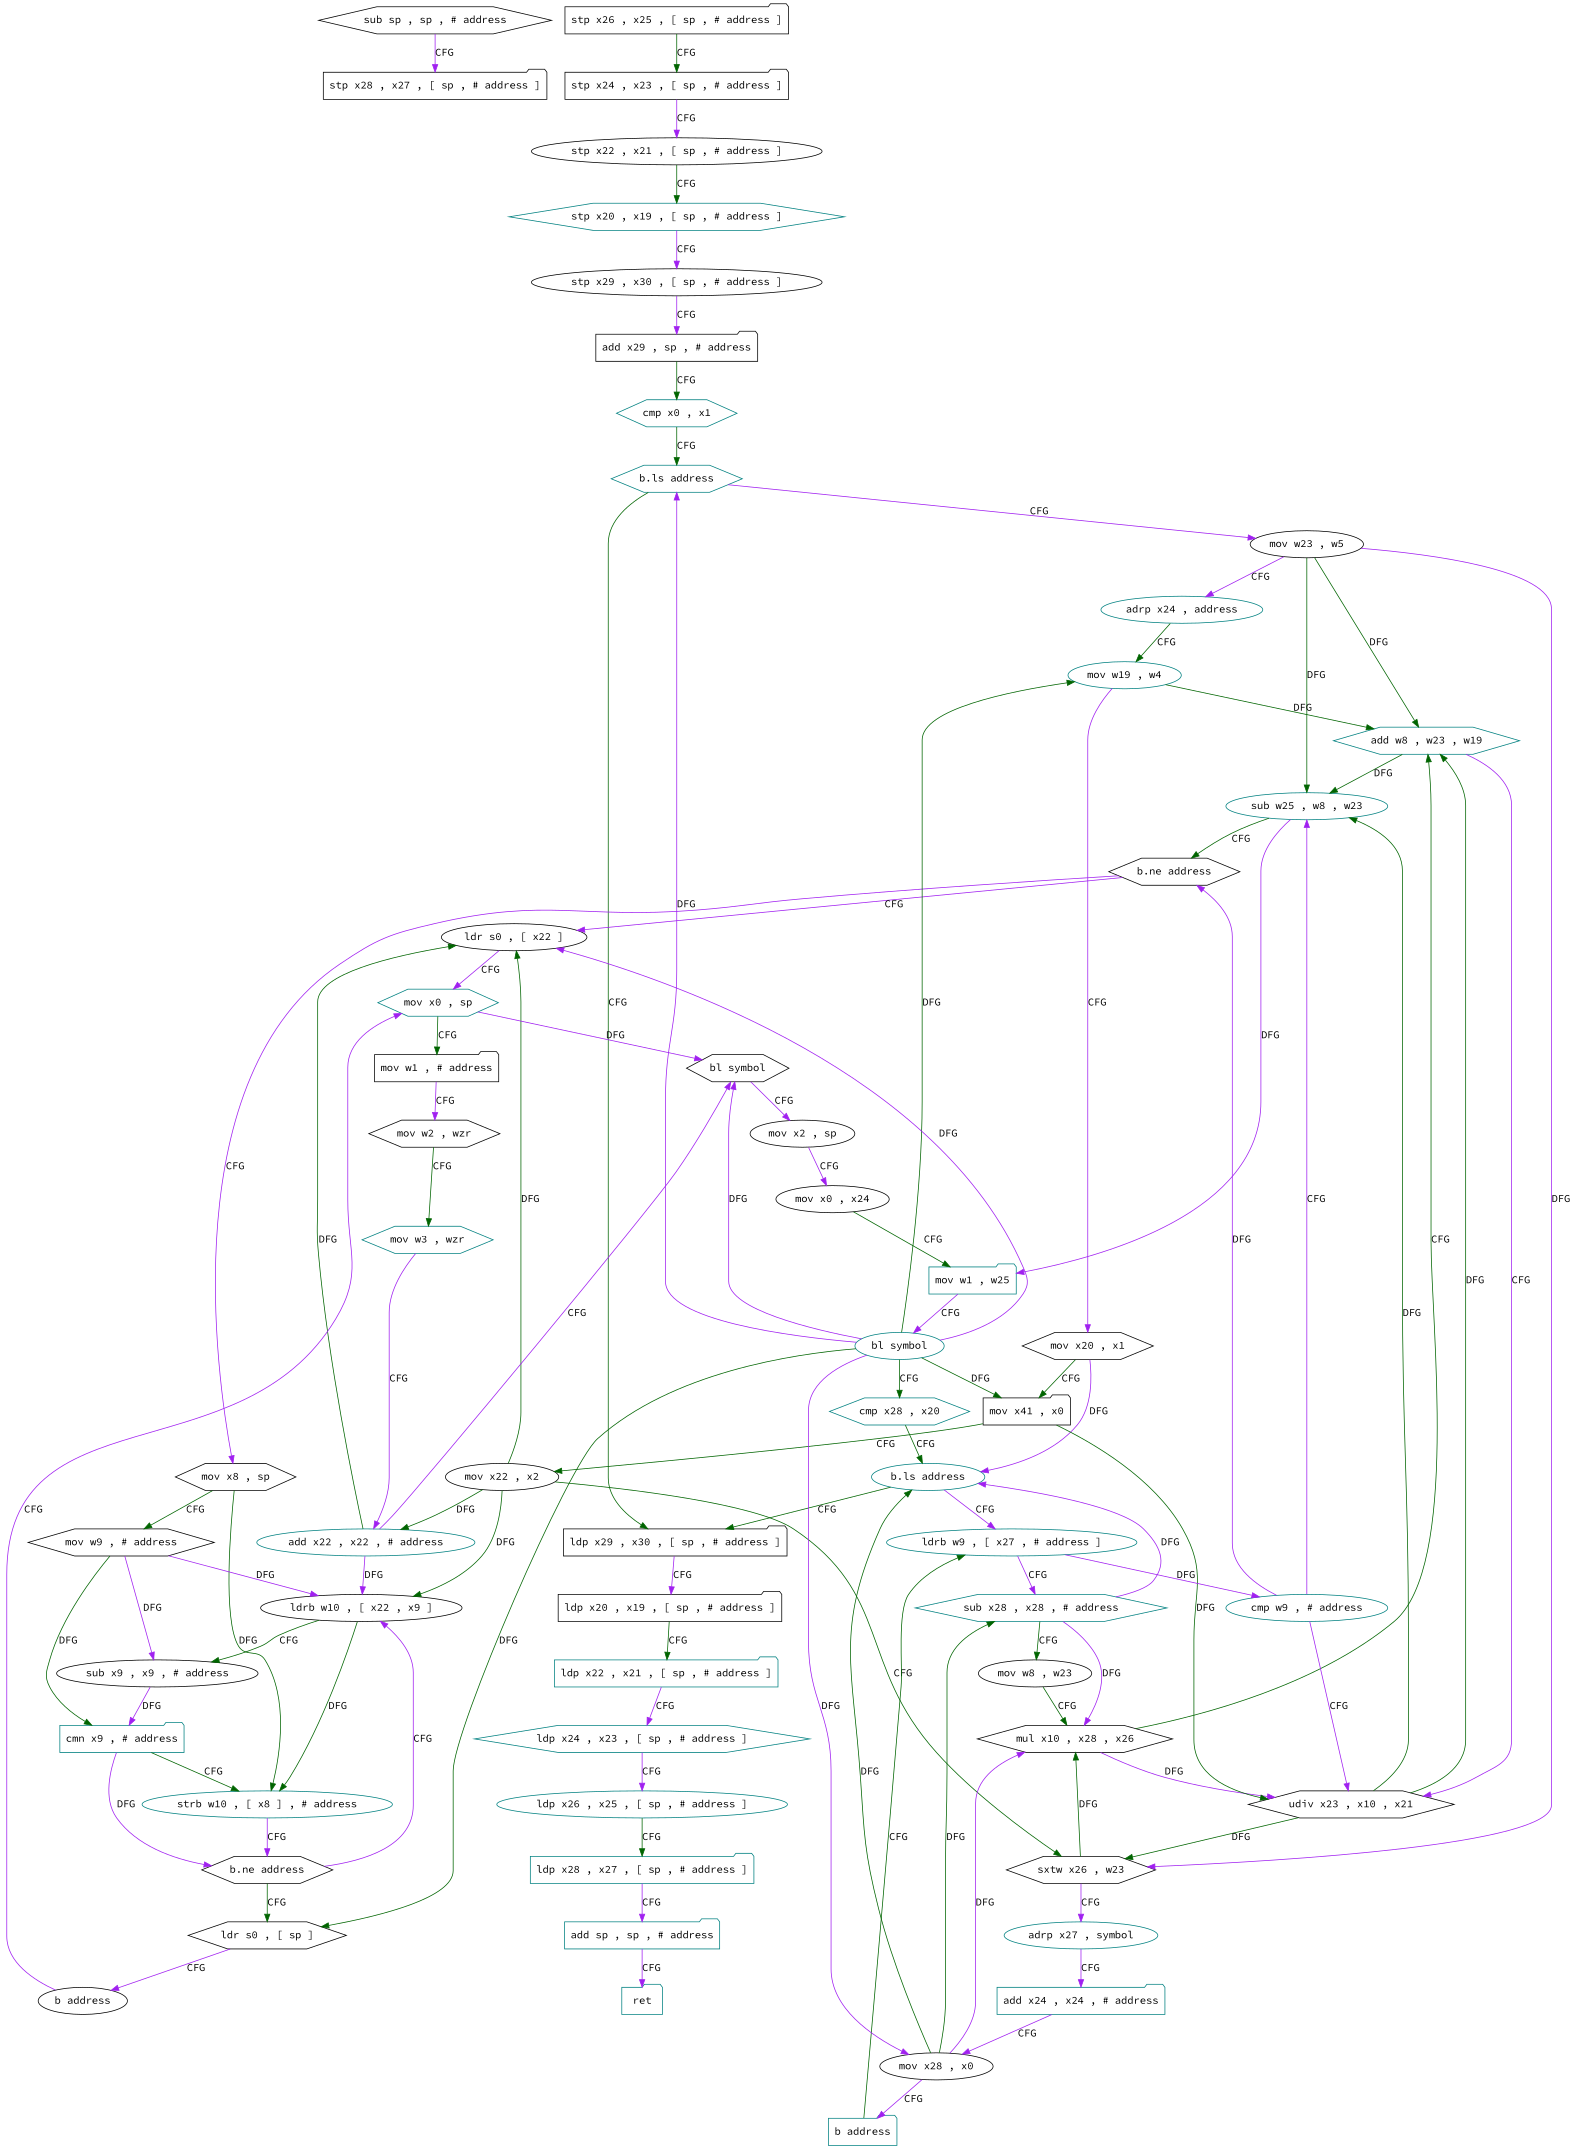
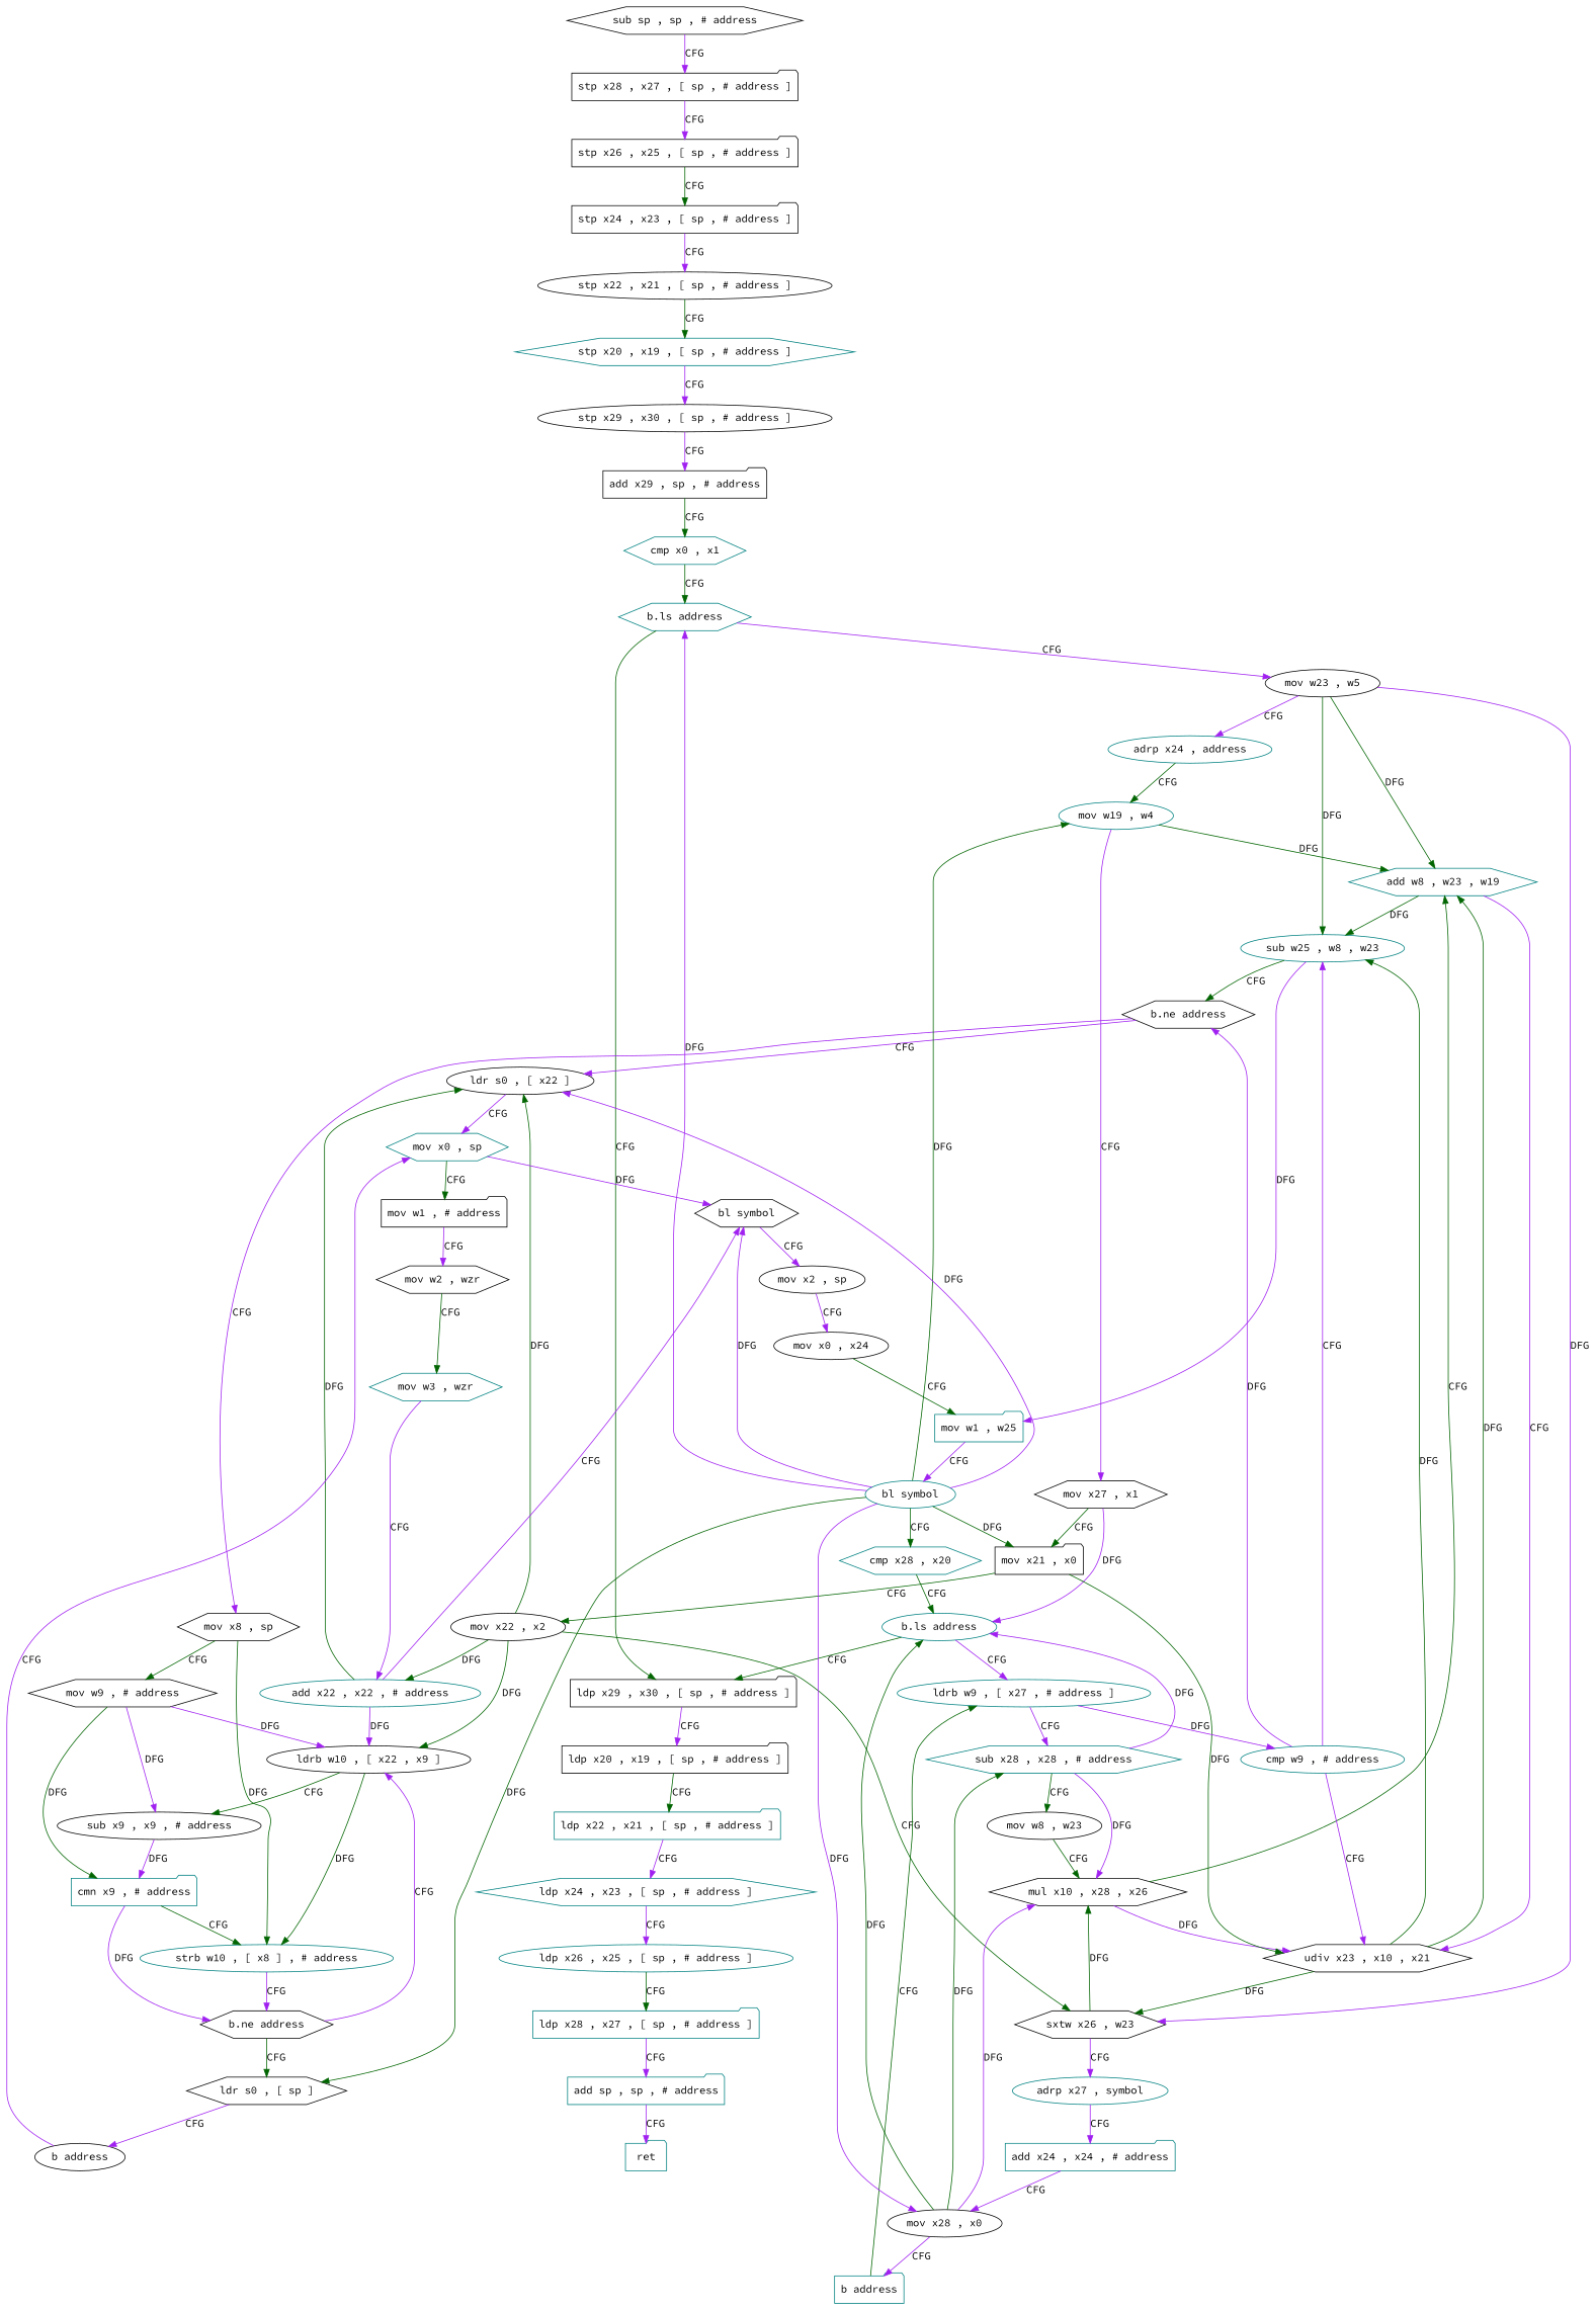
  digraph {
    fontname="Source Code Pro"
    node [color=black fontname="Source Code Pro" shape=ellipse]
    edge [color=purple fontname="Source Code Pro"]
    n1 [label="sub sp , sp , # address" shape=hexagon]
    n2 [label="stp x28 , x27 , [ sp , # address ]" shape=folder]
    n3 [label="stp x26 , x25 , [ sp , # address ]" shape=folder]
    n4 [label="stp x24 , x23 , [ sp , # address ]" shape=folder]
    n5 [label="stp x22 , x21 , [ sp , # address ]"]
    n6 [color=teal label="stp x20 , x19 , [ sp , # address ]" shape=hexagon]
    n7 [label="stp x29 , x30 , [ sp , # address ]"]
    n8 [label="add x29 , sp , # address" shape=folder]
    n9 [color=teal label="cmp x0 , x1" shape=hexagon]
    n10 [color=teal label="b.ls address" shape=hexagon]
    n11 [label="ldp x29 , x30 , [ sp , # address ]" shape=folder]
    n12 [label="mov w23 , w5"]
    n13 [label="ldp x20 , x19 , [ sp , # address ]" shape=folder]
    n14 [color=teal label="adrp x24 , address"]
    n15 [label="sxtw x26 , w23" shape=hexagon]
    n16 [color=teal label="add w8 , w23 , w19" shape=hexagon]
    n17 [color=teal label="sub w25 , w8 , w23"]
    n18 [color=teal label="ldp x22 , x21 , [ sp , # address ]" shape=folder]
    n19 [color=teal label="mov w19 , w4"]
    n20 [color=teal label="adrp x27 , symbol"]
    n21 [label="mul x10 , x28 , x26" shape=hexagon]
    n22 [label="udiv x23 , x10 , x21" shape=hexagon]
    n23 [label="b.ne address" shape=hexagon]
    n24 [color=teal label="mov w1 , w25" shape=folder]
    n25 [color=teal label="ldp x24 , x23 , [ sp , # address ]" shape=hexagon]
    n26 [color=teal label="ldp x26 , x25 , [ sp , # address ]"]
    n27 [color=teal label="ldp x28 , x27 , [ sp , # address ]" shape=folder]
    n28 [color=teal label="add sp , sp , # address" shape=folder]
    n29 [color=teal label=ret shape=folder]
-   n30 [label="mov x20 , x1" shape=hexagon]
-   n31 [label="mov x41 , x0" shape=folder]
+   n30 [label="mov x27 , x1" shape=hexagon]
+   n31 [label="mov x21 , x0" shape=folder]
    n32 [color=teal label="b.ls address"]
    n33 [label="mov x22 , x2"]
    n34 [color=teal label="ldrb w9 , [ x27 , # address ]"]
    n35 [label="ldr s0 , [ x22 ]"]
    n36 [label="ldrb w10 , [ x22 , x9 ]"]
    n37 [color=teal label="add x22 , x22 , # address"]
    n38 [color=teal label="mov x0 , sp" shape=hexagon]
    n39 [color=teal label="strb w10 , [ x8 ] , # address"]
    n40 [label="sub x9 , x9 , # address"]
    n41 [label="bl symbol" shape=hexagon]
    n42 [color=teal label="add x24 , x24 , # address" shape=folder]
    n43 [label="mov x28 , x0"]
    n44 [color=teal label="b address" shape=folder]
    n45 [color=teal label="sub x28 , x28 , # address" shape=hexagon]
    n46 [label="mov w8 , w23"]
    n47 [color=teal label="cmp w9 , # address"]
    n48 [label="mov x8 , sp" shape=hexagon]
    n49 [color=teal label="bl symbol"]
    n50 [label="mov w9 , # address" shape=hexagon]
    n51 [label="mov w1 , # address" shape=folder]
    n52 [color=teal label="cmn x9 , # address" shape=folder]
    n53 [label="b.ne address" shape=hexagon]
    n54 [label="mov w2 , wzr" shape=hexagon]
    n55 [label="mov x2 , sp"]
    n56 [label="ldr s0 , [ sp ]" shape=hexagon]
    n57 [label="b address"]
    n58 [color=teal label="mov w3 , wzr" shape=hexagon]
    n59 [label="mov x0 , x24"]
    n60 [color=teal label="cmp x28 , x20" shape=hexagon]
    n1 -> n2 [label=CFG]
+   n2 -> n3 [label=CFG]
    n3 -> n4 [color=darkgreen label=CFG]
    n4 -> n5 [label=CFG]
    n5 -> n6 [color=darkgreen label=CFG]
    n6 -> n7 [label=CFG]
    n7 -> n8 [label=CFG]
    n8 -> n9 [color=darkgreen label=CFG]
    n9 -> n10 [color=darkgreen label=CFG]
    n10 -> n11 [color=darkgreen label=CFG]
    n10 -> n12 [label=CFG]
    n11 -> n13 [label=CFG]
    n12 -> n14 [label=CFG]
    n12 -> n15 [label=DFG]
    n12 -> n16 [color=darkgreen label=DFG]
    n12 -> n17 [color=darkgreen label=DFG]
    n13 -> n18 [color=darkgreen label=CFG]
    n14 -> n19 [color=darkgreen label=CFG]
    n15 -> n20 [label=CFG]
    n15 -> n21 [color=darkgreen label=DFG]
    n16 -> n17 [color=darkgreen label=DFG]
    n16 -> n22 [label=CFG]
    n17 -> n23 [color=darkgreen label=CFG]
    n17 -> n24 [label=DFG]
    n18 -> n25 [label=CFG]
    n19 -> n16 [color=darkgreen label=DFG]
    n19 -> n30 [label=CFG]
    n20 -> n42 [label=CFG]
    n21 -> n16 [color=darkgreen label=CFG]
    n21 -> n22 [label=DFG]
    n22 -> n15 [color=darkgreen label=DFG]
    n22 -> n16 [color=darkgreen label=DFG]
    n22 -> n17 [color=darkgreen label=DFG]
    n23 -> n35 [label=CFG]
    n23 -> n48 [label=CFG]
    n24 -> n49 [label=CFG]
    n25 -> n26 [label=CFG]
    n26 -> n27 [color=darkgreen label=CFG]
    n27 -> n28 [label=CFG]
    n28 -> n29 [label=CFG]
    n30 -> n31 [color=darkgreen label=CFG]
    n30 -> n32 [label=DFG]
    n31 -> n22 [color=darkgreen label=DFG]
    n31 -> n33 [color=darkgreen label=CFG]
    n32 -> n11 [color=darkgreen label=CFG]
    n32 -> n34 [label=CFG]
    n33 -> n15 [color=darkgreen label=CFG]
    n33 -> n35 [color=darkgreen label=DFG]
    n33 -> n36 [color=darkgreen label=DFG]
    n33 -> n37 [color=darkgreen label=DFG]
    n34 -> n45 [label=CFG]
    n34 -> n47 [label=DFG]
    n35 -> n38 [label=CFG]
    n36 -> n39 [color=darkgreen label=DFG]
    n36 -> n40 [color=darkgreen label=CFG]
    n37 -> n35 [color=darkgreen label=DFG]
    n37 -> n36 [label=DFG]
    n37 -> n41 [label=CFG]
    n38 -> n41 [label=DFG]
    n38 -> n51 [color=darkgreen label=CFG]
    n39 -> n53 [label=CFG]
    n40 -> n52 [label=DFG]
    n41 -> n55 [label=CFG]
    n42 -> n43 [label=CFG]
    n43 -> n21 [label=DFG]
    n43 -> n32 [color=darkgreen label=DFG]
    n43 -> n44 [label=CFG]
    n43 -> n45 [color=darkgreen label=DFG]
    n44 -> n34 [color=darkgreen label=CFG]
    n45 -> n21 [label=DFG]
    n45 -> n32 [label=DFG]
    n45 -> n46 [color=darkgreen label=CFG]
    n46 -> n21 [color=darkgreen label=CFG]
    n47 -> n17 [label=CFG]
    n47 -> n22 [label=CFG]
    n47 -> n23 [label=DFG]
    n48 -> n39 [color=darkgreen label=DFG]
    n48 -> n50 [color=darkgreen label=CFG]
    n49 -> n10 [label=DFG]
    n49 -> n19 [color=darkgreen label=DFG]
    n49 -> n31 [color=darkgreen label=DFG]
    n49 -> n35 [label=DFG]
    n49 -> n41 [label=DFG]
    n49 -> n43 [label=DFG]
    n49 -> n56 [color=darkgreen label=DFG]
    n49 -> n60 [color=darkgreen label=CFG]
    n50 -> n36 [label=DFG]
    n50 -> n40 [label=DFG]
    n50 -> n52 [color=darkgreen label=DFG]
    n51 -> n54 [label=CFG]
    n52 -> n39 [color=darkgreen label=CFG]
    n52 -> n53 [label=DFG]
    n53 -> n36 [label=CFG]
    n53 -> n56 [color=darkgreen label=CFG]
    n54 -> n58 [color=darkgreen label=CFG]
    n55 -> n59 [label=CFG]
    n56 -> n57 [label=CFG]
    n57 -> n38 [label=CFG]
    n58 -> n37 [label=CFG]
    n59 -> n24 [color=darkgreen label=CFG]
    n60 -> n32 [color=darkgreen label=CFG]
  }
